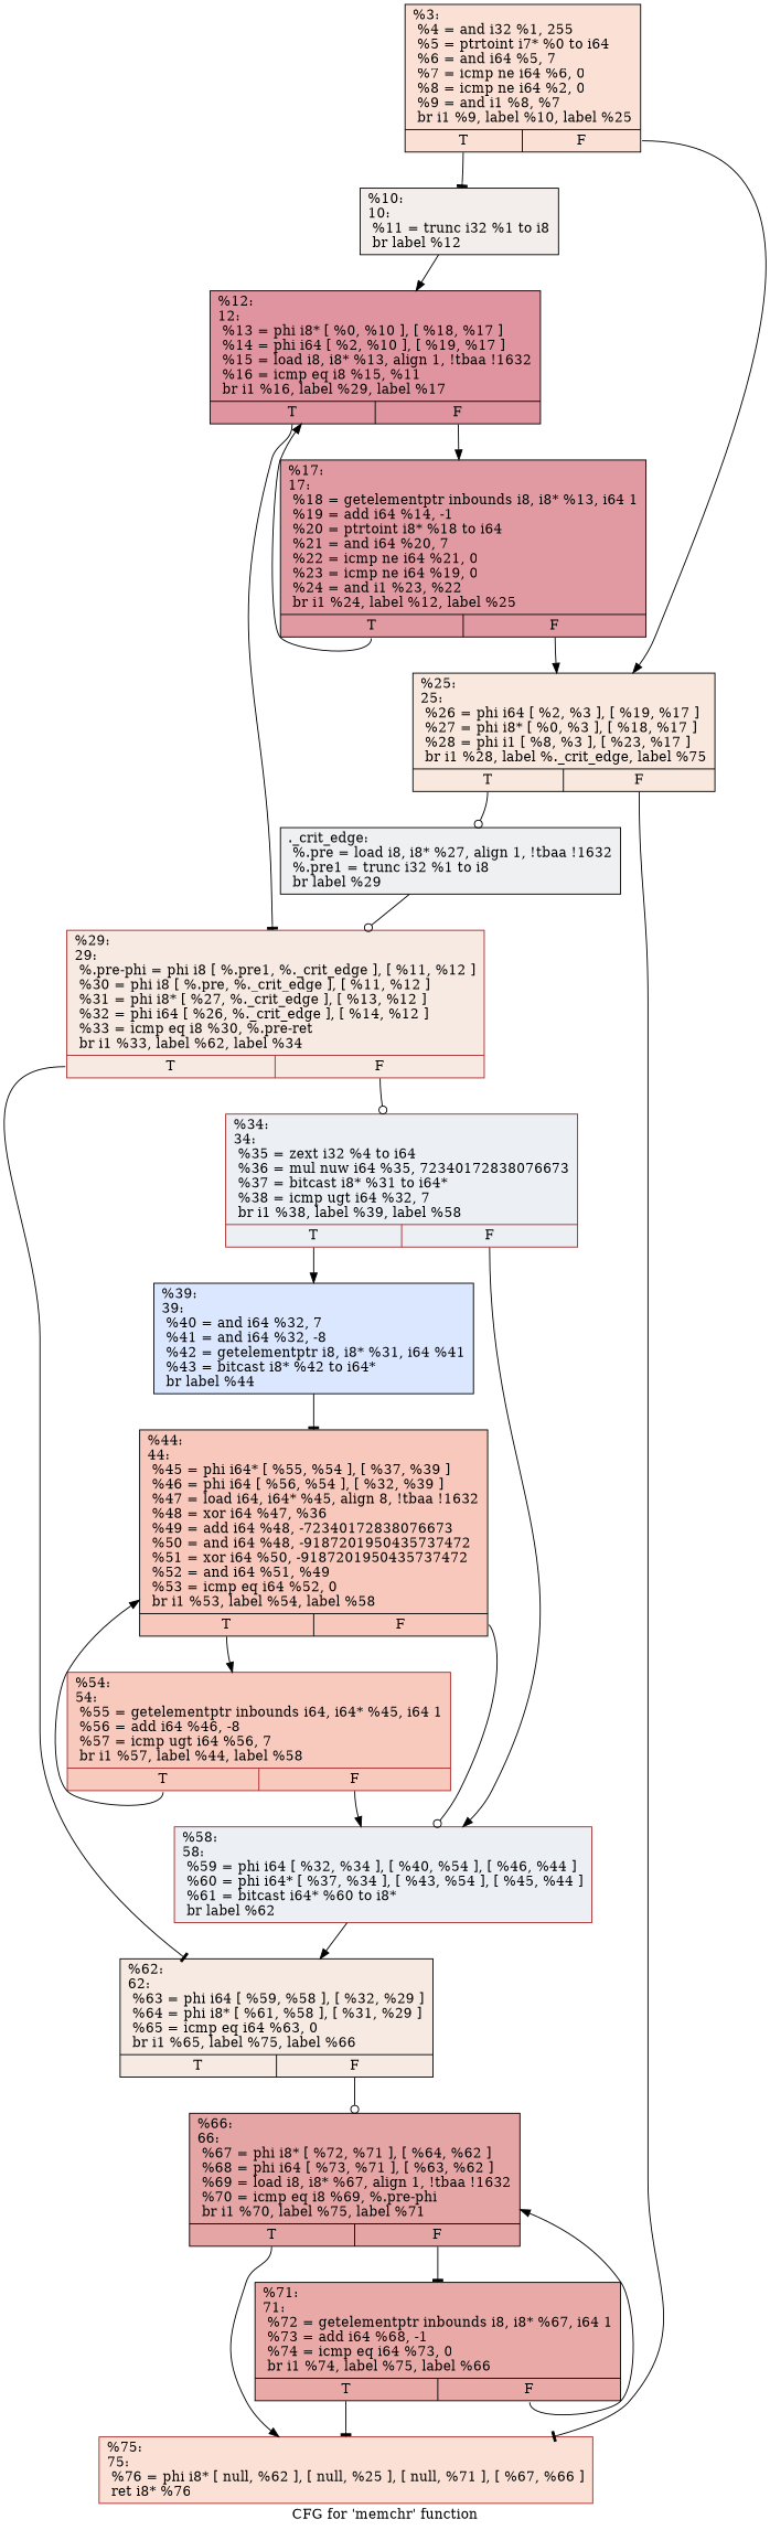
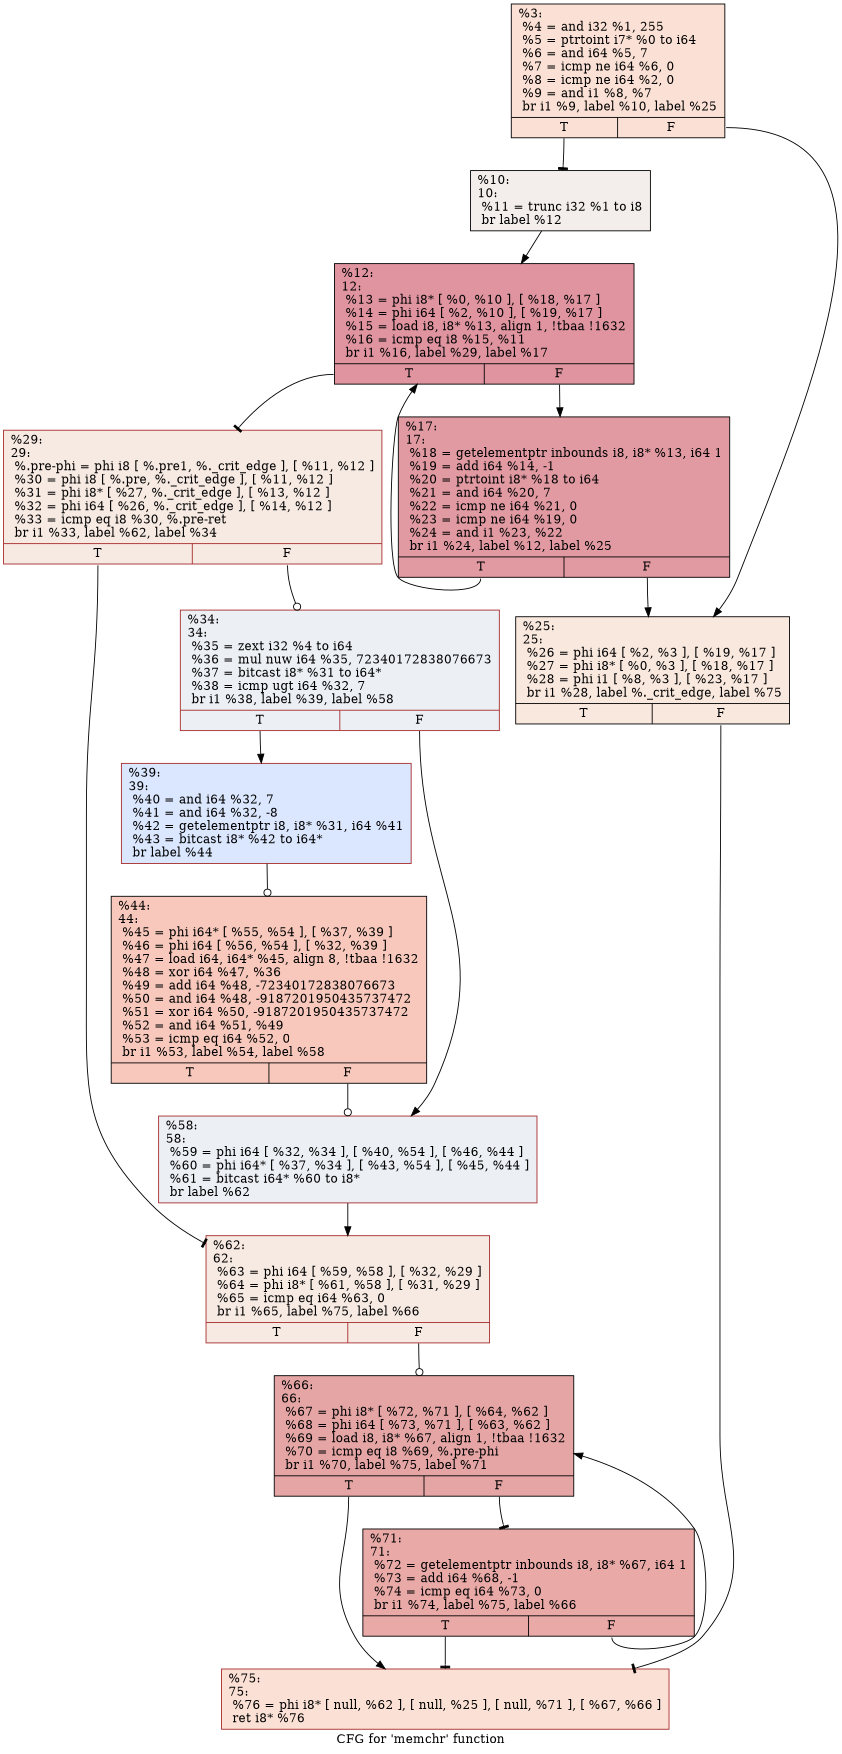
  digraph {
    label="CFG for 'memchr' function"
    node [color=black fillcolor="#f7bca170" shape=record style=filled]
    edge [arrowhead=normal tailport=s0]
    n1 [label="{%3:\l  %4 = and i32 %1, 255\l  %5 = ptrtoint i7* %0 to i64\l  %6 = and i64 %5, 7\l  %7 = icmp ne i64 %6, 0\l  %8 = icmp ne i64 %2, 0\l  %9 = and i1 %8, %7\l  br i1 %9, label %10, label %25\l|{<s0>T|<s1>F}}"]
    n2 [fillcolor="#e5d8d170" label="{%10:\l10:                                               \l  %11 = trunc i32 %1 to i8\l  br label %12\l}"]
    n3 [fillcolor="#f2cab570" label="{%25:\l25:                                               \l  %26 = phi i64 [ %2, %3 ], [ %19, %17 ]\l  %27 = phi i8* [ %0, %3 ], [ %18, %17 ]\l  %28 = phi i1 [ %8, %3 ], [ %23, %17 ]\l  br i1 %28, label %._crit_edge, label %75\l|{<s0>T|<s1>F}}"]
    n4 [fillcolor="#b70d2870" label="{%12:\l12:                                               \l  %13 = phi i8* [ %0, %10 ], [ %18, %17 ]\l  %14 = phi i64 [ %2, %10 ], [ %19, %17 ]\l  %15 = load i8, i8* %13, align 1, !tbaa !1632\l  %16 = icmp eq i8 %15, %11\l  br i1 %16, label %29, label %17\l|{<s0>T|<s1>F}}"]
-   n5 [fillcolor="#d9dce170" label="{._crit_edge:                                      \l  %.pre = load i8, i8* %27, align 1, !tbaa !1632\l  %.pre1 = trunc i32 %1 to i8\l  br label %29\l}"]
    n6 [color=brown label="{%75:\l75:                                               \l  %76 = phi i8* [ null, %62 ], [ null, %25 ], [ null, %71 ], [ %67, %66 ]\l  ret i8* %76\l}"]
    n7 [color=brown fillcolor="#eed0c070" label="{%29:\l29:                                               \l  %.pre-phi = phi i8 [ %.pre1, %._crit_edge ], [ %11, %12 ]\l  %30 = phi i8 [ %.pre, %._crit_edge ], [ %11, %12 ]\l  %31 = phi i8* [ %27, %._crit_edge ], [ %13, %12 ]\l  %32 = phi i64 [ %26, %._crit_edge ], [ %14, %12 ]\l  %33 = icmp eq i8 %30, %.pre-ret\l  br i1 %33, label %62, label %34\l|{<s0>T|<s1>F}}"]
    n8 [fillcolor="#bb1b2c70" label="{%17:\l17:                                               \l  %18 = getelementptr inbounds i8, i8* %13, i64 1\l  %19 = add i64 %14, -1\l  %20 = ptrtoint i8* %18 to i64\l  %21 = and i64 %20, 7\l  %22 = icmp ne i64 %21, 0\l  %23 = icmp ne i64 %19, 0\l  %24 = and i1 %23, %22\l  br i1 %24, label %12, label %25\l|{<s0>T|<s1>F}}"]
-   n9 [fillcolor="#eed0c070" label="{%62:\l62:                                               \l  %63 = phi i64 [ %59, %58 ], [ %32, %29 ]\l  %64 = phi i8* [ %61, %58 ], [ %31, %29 ]\l  %65 = icmp eq i64 %63, 0\l  br i1 %65, label %75, label %66\l|{<s0>T|<s1>F}}"]
+   n9 [color=brown fillcolor="#eed0c070" label="{%62:\l62:                                               \l  %63 = phi i64 [ %59, %58 ], [ %32, %29 ]\l  %64 = phi i8* [ %61, %58 ], [ %31, %29 ]\l  %65 = icmp eq i64 %63, 0\l  br i1 %65, label %75, label %66\l|{<s0>T|<s1>F}}"]
    n10 [color=brown fillcolor="#d4dbe670" label="{%34:\l34:                                               \l  %35 = zext i32 %4 to i64\l  %36 = mul nuw i64 %35, 72340172838076673\l  %37 = bitcast i8* %31 to i64*\l  %38 = icmp ugt i64 %32, 7\l  br i1 %38, label %39, label %58\l|{<s0>T|<s1>F}}"]
    n11 [fillcolor="#c5333470" label="{%66:\l66:                                               \l  %67 = phi i8* [ %72, %71 ], [ %64, %62 ]\l  %68 = phi i64 [ %73, %71 ], [ %63, %62 ]\l  %69 = load i8, i8* %67, align 1, !tbaa !1632\l  %70 = icmp eq i8 %69, %.pre-phi\l  br i1 %70, label %75, label %71\l|{<s0>T|<s1>F}}"]
-   n12 [fillcolor="#aec9fc70" label="{%39:\l39:                                               \l  %40 = and i64 %32, 7\l  %41 = and i64 %32, -8\l  %42 = getelementptr i8, i8* %31, i64 %41\l  %43 = bitcast i8* %42 to i64*\l  br label %44\l}"]
+   n12 [color=brown fillcolor="#aec9fc70" label="{%39:\l39:                                               \l  %40 = and i64 %32, 7\l  %41 = and i64 %32, -8\l  %42 = getelementptr i8, i8* %31, i64 %41\l  %43 = bitcast i8* %42 to i64*\l  br label %44\l}"]
    n13 [color=brown fillcolor="#d4dbe670" label="{%58:\l58:                                               \l  %59 = phi i64 [ %32, %34 ], [ %40, %54 ], [ %46, %44 ]\l  %60 = phi i64* [ %37, %34 ], [ %43, %54 ], [ %45, %44 ]\l  %61 = bitcast i64* %60 to i8*\l  br label %62\l}"]
    n14 [fillcolor="#ca3b3770" label="{%71:\l71:                                               \l  %72 = getelementptr inbounds i8, i8* %67, i64 1\l  %73 = add i64 %68, -1\l  %74 = icmp eq i64 %73, 0\l  br i1 %74, label %75, label %66\l|{<s0>T|<s1>F}}"]
    n15 [fillcolor="#ed836670" label="{%44:\l44:                                               \l  %45 = phi i64* [ %55, %54 ], [ %37, %39 ]\l  %46 = phi i64 [ %56, %54 ], [ %32, %39 ]\l  %47 = load i64, i64* %45, align 8, !tbaa !1632\l  %48 = xor i64 %47, %36\l  %49 = add i64 %48, -72340172838076673\l  %50 = and i64 %48, -9187201950435737472\l  %51 = xor i64 %50, -9187201950435737472\l  %52 = and i64 %51, %49\l  %53 = icmp eq i64 %52, 0\l  br i1 %53, label %54, label %58\l|{<s0>T|<s1>F}}"]
-   n16 [color=brown fillcolor="#ef886b70" label="{%54:\l54:                                               \l  %55 = getelementptr inbounds i64, i64* %45, i64 1\l  %56 = add i64 %46, -8\l  %57 = icmp ugt i64 %56, 7\l  br i1 %57, label %44, label %58\l|{<s0>T|<s1>F}}"]
    n1 -> n2 [arrowhead=tee]
    n1 -> n3 [tailport=s1]
    n2 -> n4
-   n3 -> n5 [arrowhead=odot]
    n3 -> n6 [arrowhead=tee tailport=s1]
    n4 -> n7 [arrowhead=tee]
    n4 -> n8 [tailport=s1]
-   n5 -> n7 [arrowhead=odot]
    n7 -> n9 [arrowhead=tee]
    n7 -> n10 [arrowhead=odot tailport=s1]
    n8 -> n3 [tailport=s1]
    n8 -> n4
    n9 -> n11 [arrowhead=odot tailport=s1]
    n10 -> n12
    n10 -> n13 [tailport=s1]
    n11 -> n6
    n11 -> n14 [arrowhead=tee tailport=s1]
-   n12 -> n15 [arrowhead=tee]
+   n12 -> n15 [arrowhead=odot]
    n13 -> n9
    n14 -> n6 [arrowhead=tee]
    n14 -> n11 [tailport=s1]
    n15 -> n13 [arrowhead=odot tailport=s1]
-   n15 -> n16
-   n16 -> n13 [tailport=s1]
-   n16 -> n15
  }
